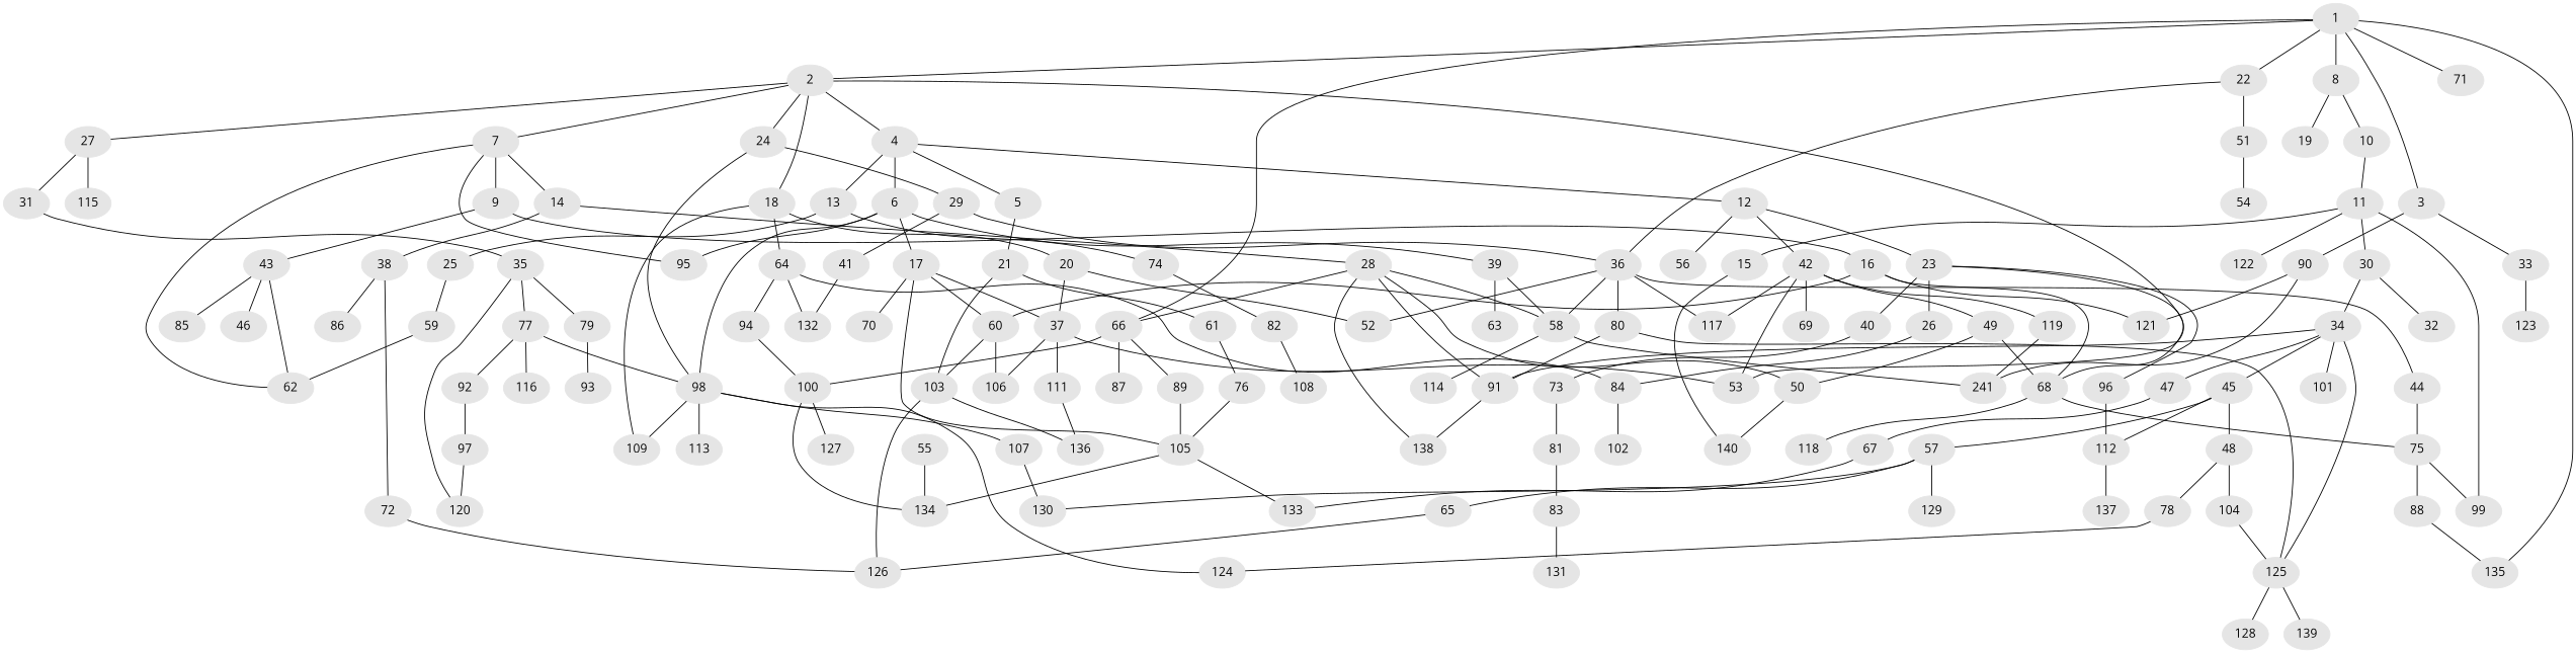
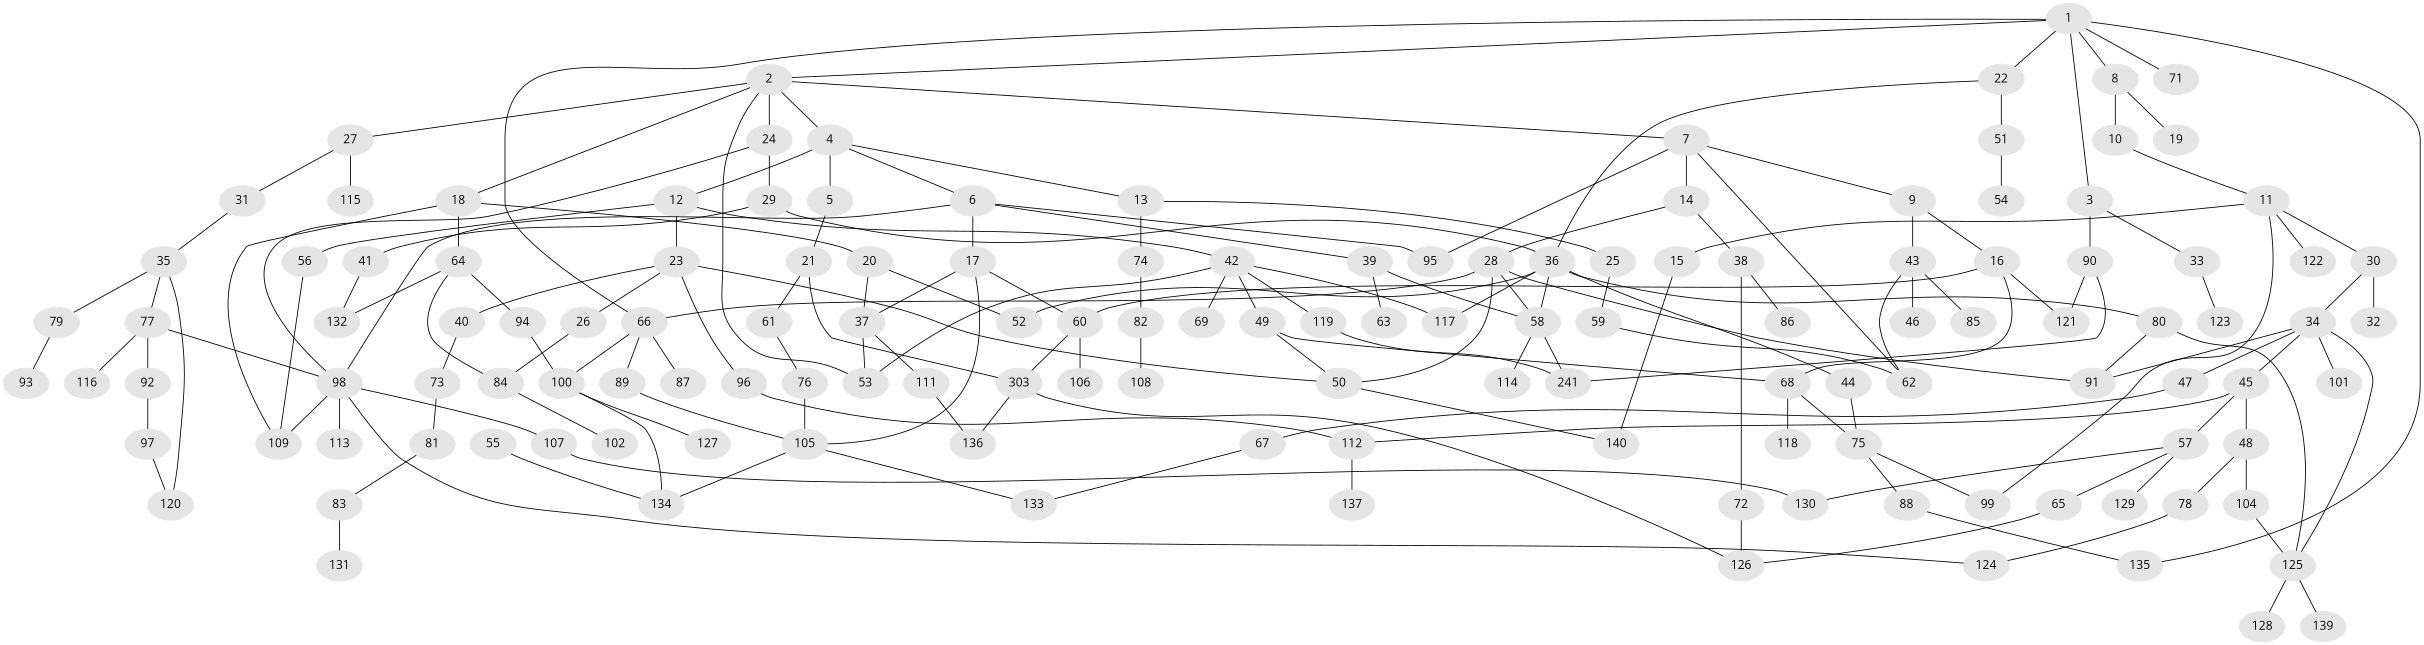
  graph {
    fontname="Open Sans"
    node [color=gray90 fontname="Open Sans" style=filled]
    edge [fontname="Open Sans"]
    1
    2
    3
    8
    22
    66
    71
    135
    4
    7
    18
    24
    27
    53
    33
    90
    10
    19
    36
    51
    87
    89
    100
    5
    6
    12
    13
    95
    9
    14
    62
    20
    64
    109
    98
    29
    31
    115
    123
    121
    n41 [label=241]
    21
    17
    39
    23
    42
    56
    25
    74
    61
-   103
+   103 [label=303]
    60
    37
-   70
    105
    58
    63
    124
    107
    113
    16
    43
    28
    38
    11
    68
    46
    85
    15
    30
    99
    122
    140
    32
    34
    26
    40
    50
    96
    117
    49
    69
    119
    59
    82
    91
-   138
    72
    86
    106
    75
    118
    111
    134
    133
    52
    84
    132
    94
    76
    126
    136
    44
    80
    54
    73
    112
    41
    102
    35
    114
    45
    47
    101
    125
    77
    79
    120
    55
    48
    57
    67
    128
    139
    92
    116
    93
    81
    88
    78
    104
    65
    129
    130
    137
    127
    83
    108
    97
    131
    1 -- 2
    1 -- 3
    1 -- 8
    1 -- 22
    1 -- 66
    1 -- 71
    1 -- 135
    2 -- 4
    2 -- 7
    2 -- 18
    2 -- 24
    2 -- 27
    2 -- 53
    3 -- 33
    3 -- 90
    8 -- 10
    8 -- 19
    22 -- 36
    22 -- 51
    66 -- 87
    66 -- 89
    66 -- 100
    4 -- 5
    4 -- 6
    4 -- 12
    4 -- 13
    7 -- 95
    7 -- 9
    7 -- 14
    7 -- 62
    18 -- 20
    18 -- 64
    18 -- 109
    24 -- 98
    24 -- 29
    27 -- 31
    27 -- 115
    33 -- 123
    90 -- 121
    90 -- n41
    10 -- 11
    36 -- 58
    36 -- 117
    36 -- 52
    36 -- 44
    36 -- 80
    51 -- 54
    89 -- 105
    100 -- 134
    100 -- 127
    5 -- 21
    6 -- 95
    6 -- 98
    6 -- 17
    6 -- 39
    12 -- 23
    12 -- 42
    12 -- 56
    13 -- 25
    13 -- 74
    9 -- 16
    9 -- 43
    14 -- 28
    14 -- 38
    20 -- 37
    20 -- 52
    64 -- 84
    64 -- 132
    64 -- 94
    98 -- 109
    98 -- 124
    98 -- 107
    98 -- 113
    29 -- 36
    29 -- 41
    31 -- 35
    21 -- 61
    21 -- 103
    17 -- 60
    17 -- 37
-   17 -- 70
    17 -- 105
    39 -- 58
    39 -- 63
    23 -- 26
    23 -- 40
-   23 -- 68
+   23 -- 50
    23 -- 96
    42 -- 53
    42 -- 117
    42 -- 49
    42 -- 69
    42 -- 119
+   56 -- 109
    25 -- 59
    74 -- 82
    61 -- 76
    103 -- 126
    103 -- 136
    60 -- 103
    60 -- 106
    37 -- 53
-   37 -- 106
    37 -- 111
    105 -- 134
    105 -- 133
    58 -- n41
    58 -- 114
    107 -- 130
    16 -- 121
    16 -- 60
    16 -- 68
    43 -- 62
    43 -- 46
    43 -- 85
    28 -- 66
    28 -- 58
    28 -- 50
    28 -- 91
-   28 -- 138
    38 -- 72
    38 -- 86
    11 -- 15
    11 -- 30
    11 -- 99
    11 -- 122
    68 -- 75
    68 -- 118
    15 -- 140
    30 -- 32
    30 -- 34
    34 -- 91
    34 -- 45
    34 -- 47
    34 -- 101
    34 -- 125
    26 -- 84
    40 -- 73
    50 -- 140
    96 -- 112
    49 -- 68
    49 -- 50
    119 -- n41
    59 -- 62
    82 -- 108
-   91 -- 138
    72 -- 126
    75 -- 99
    75 -- 88
    111 -- 136
    84 -- 102
    94 -- 100
    76 -- 105
    44 -- 75
    80 -- 91
    80 -- 125
    73 -- 81
    112 -- 137
    41 -- 132
    35 -- 77
    35 -- 79
    35 -- 120
    45 -- 112
    45 -- 48
    45 -- 57
    47 -- 67
    125 -- 128
    125 -- 139
    77 -- 98
    77 -- 92
    77 -- 116
    79 -- 93
    55 -- 134
    48 -- 78
    48 -- 104
    57 -- 65
    57 -- 129
    57 -- 130
    67 -- 133
    92 -- 97
    81 -- 83
    88 -- 135
    78 -- 124
    104 -- 125
    65 -- 126
    83 -- 131
    97 -- 120
  }
